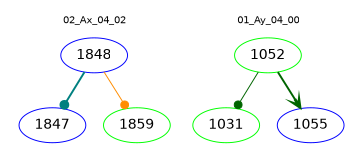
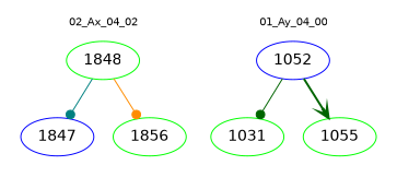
  digraph {
    fontname="DejaVu Sans"
    node [color=blue fontname="DejaVu Sans"]
    edge [arrowhead=dot color=darkgreen fontname="DejaVu Sans" style=bold]
-   n1 [label=1848]
+   n1 [color=green label=1848]
    n2 [label=1847]
-   n3 [color=green label=1859]
-   n4 [color=green label=1052]
+   n3 [color=green label=1856]
+   n4 [label=1052]
    n5 [color=green label=1031]
-   n6 [label=1055]
+   n6 [color=green label=1055]
    subgraph cluster_1 {
      color=white
      fontsize=10
      label="02_Ax_04_02"
      n1
      n2
      n3
    }
    subgraph cluster_2 {
      color=white
      fontsize=10
      label="01_Ay_04_00"
      n4
      n5
      n6
    }
-   n1 -> n2 [color=teal]
+   n1 -> n2 [color=teal style=solid]
    n1 -> n3 [color=darkorange style=solid]
    n4 -> n5 [style=solid]
    n4 -> n6 [arrowhead=vee]
  }
